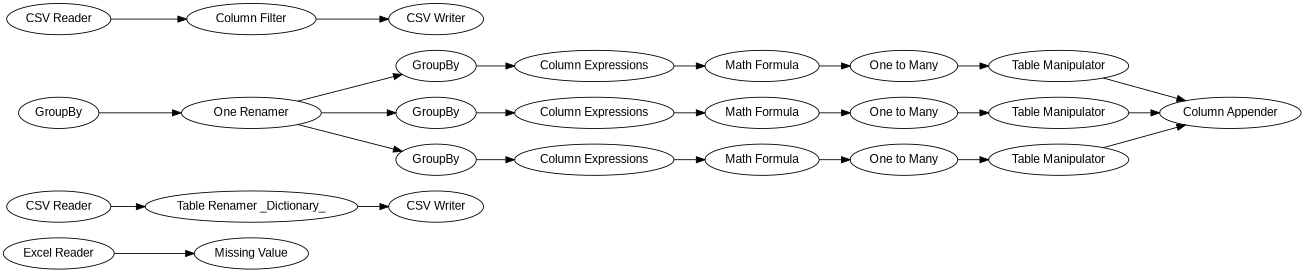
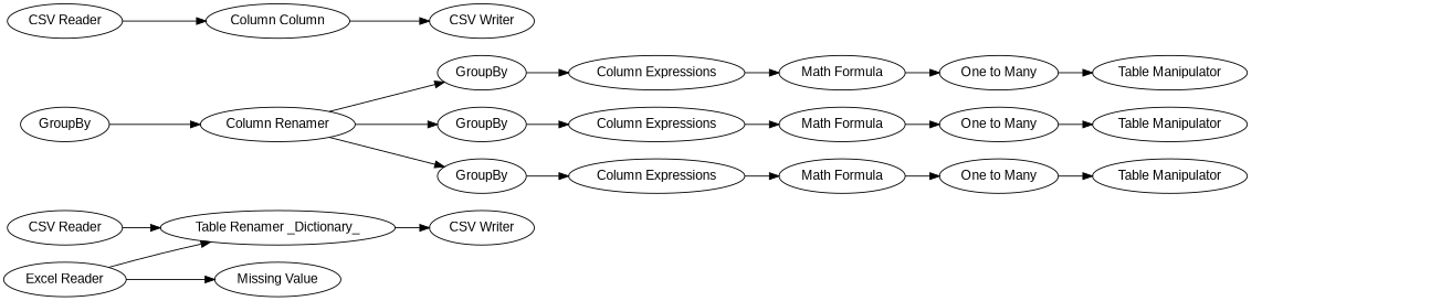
  digraph {
    fontname="Liberation Sans"
    rankdir=LR
    node [fontname="Liberation Sans"]
    edge [fontname="Liberation Sans"]
    n1 [label="Table Renamer _Dictionary_"]
    n2 [label="CSV Writer"]
    n3 [label="One to Many"]
    n4 [label="Table Manipulator"]
-   n5 [label="Column Appender"]
    n6 [label="CSV Reader"]
-   n7 [label="Column Filter"]
+   n7 [label="Column Column"]
    n8 [label="CSV Writer"]
    n9 [label="Missing Value"]
    n10 [label=GroupBy]
    n11 [label="Column Expressions"]
    n12 [label="Math Formula"]
    n13 [label="One to Many"]
-   n14 [label="One Renamer"]
+   n14 [label="Column Renamer"]
    n15 [label=GroupBy]
    n16 [label=GroupBy]
    n17 [label="Column Expressions"]
    n18 [label="Column Expressions"]
    n19 [label="Math Formula"]
    n20 [label="Math Formula"]
    n21 [label=GroupBy]
    n22 [label="CSV Reader"]
    n23 [label="Table Manipulator"]
    n24 [label="One to Many"]
    n25 [label="Table Manipulator"]
    n26 [label="Excel Reader"]
    n1 -> n2
    n3 -> n4
-   n4 -> n5
    n6 -> n7
    n7 -> n8
    n10 -> n11
    n11 -> n12
    n12 -> n13
    n13 -> n23
    n14 -> n10
    n14 -> n15
    n14 -> n16
    n15 -> n17
    n16 -> n18
    n17 -> n19
    n18 -> n20
    n19 -> n24
    n20 -> n3
    n21 -> n14
    n22 -> n1
-   n23 -> n5
    n24 -> n25
-   n25 -> n5
+   n26 -> n1
    n26 -> n9
  }
